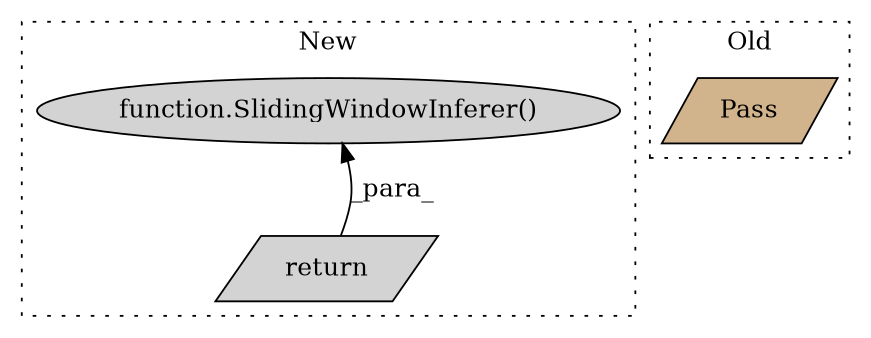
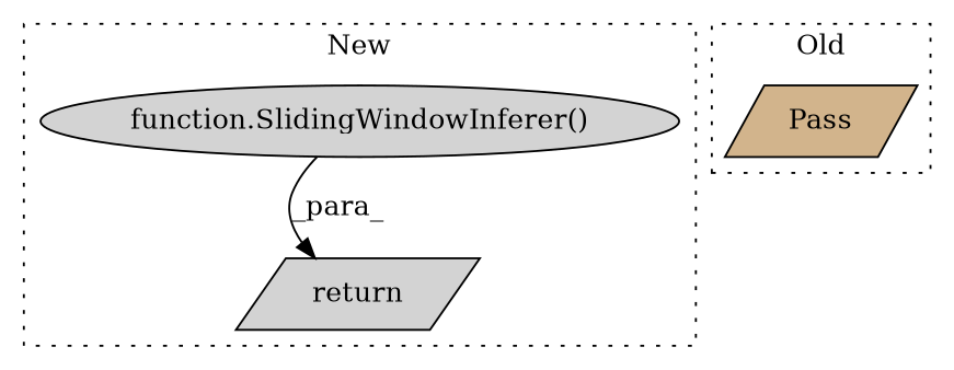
  digraph {
    node [shape=parallelogram style=filled fillcolor=lightgrey]
    n1 [a=75 l=46 label="function.SlidingWindowInferer()" s=1329 shape=ellipse]
    n2 [a=93 l=7 label=return s=1322]
    n3 [a=62 l=4 label=Pass s=410 fillcolor=tan]
    subgraph cluster_1 {
      label=New
      style=dotted
      n1
      n2
    }
    subgraph cluster_2 {
      label=Old
      style=dotted
      n3
    }
-   n2 -> n1 [label=_para_]
+   n1 -> n2 [label=_para_]
  }
